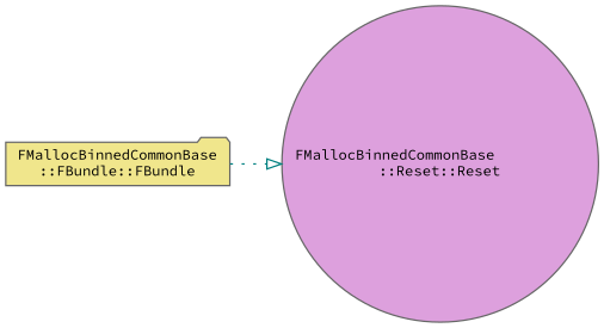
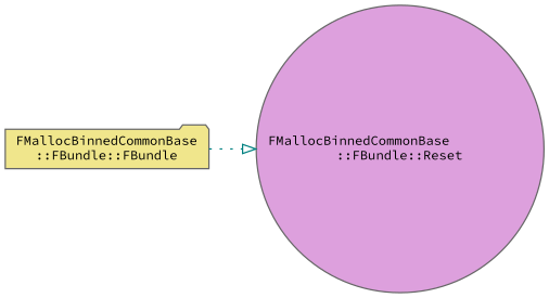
  digraph {
    rankdir=LR
    fontname="Source Code Pro"
    node [fontname="Source Code Pro" fontsize=10 style=filled]
    n1 [color=gray40 fillcolor=khaki fontcolor=black height=0.2 label="FMallocBinnedCommonBase\l::FBundle::FBundle" shape=folder width=0.4]
-   n2 [color=grey40 fillcolor=plum height=0.2 label="FMallocBinnedCommonBase\l::Reset::Reset" shape=circle width=0.4]
+   n2 [color=grey40 fillcolor=plum height=0.2 label="FMallocBinnedCommonBase\l::FBundle::Reset" shape=circle width=0.4]
    n1 -> n2 [color=teal fontname="Source Code Pro" fontsize=10 labelfontname=Helvetica labelfontsize=10 style=dotted arrowhead=onormal]
  }
